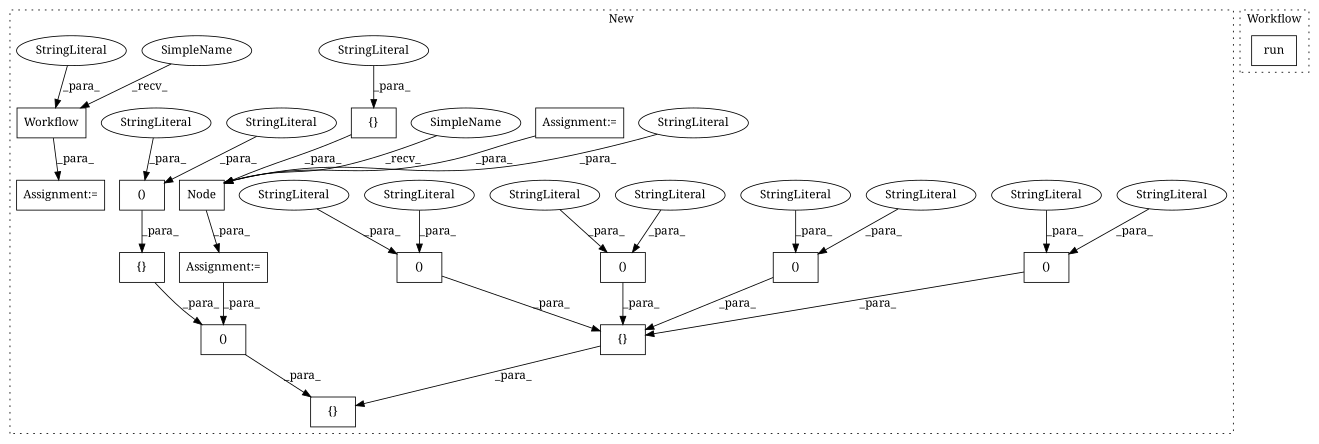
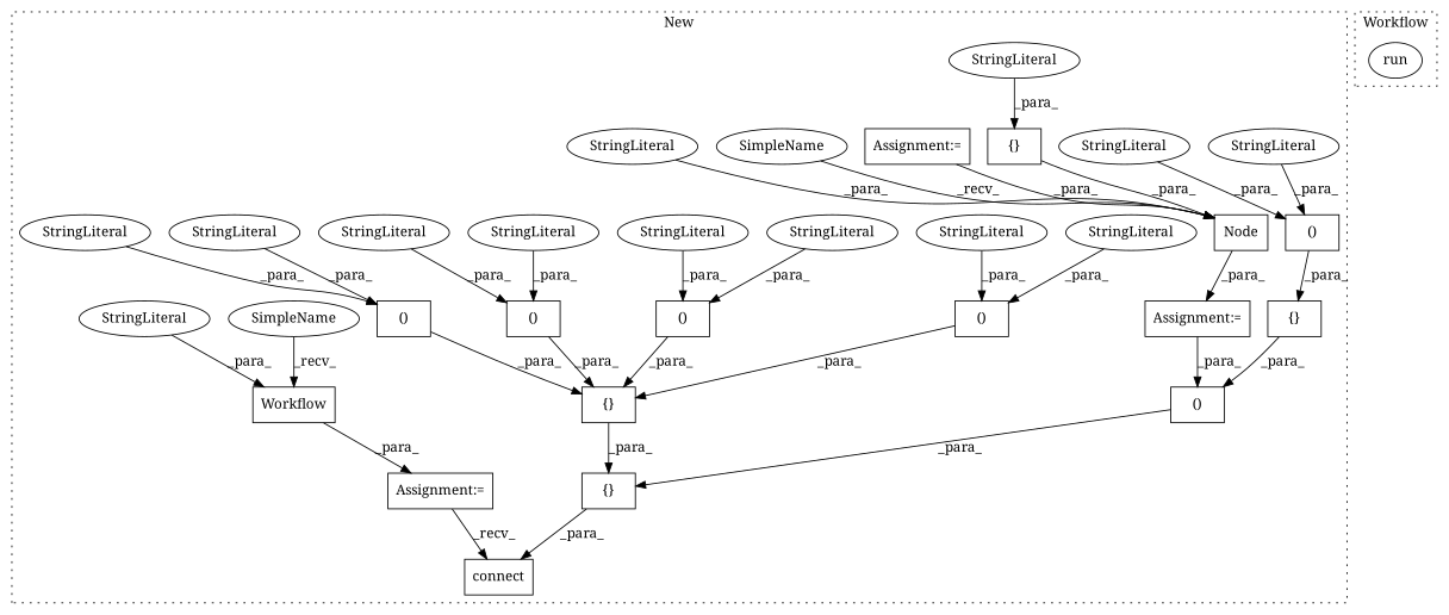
  digraph {
    fontname="Noto Serif"
    node [a=45 fontname="Noto Serif" l=10 s=17608 shape=box]
    edge [fontname="Noto Serif"]
    n1 [a=32 l="5,1" label="Node" s="17191,17284"]
    n2 [a=106 l=89 label="()" s=17554]
    n3 [a=4 l="1,1" label="{}" s="17221,17232"]
    n4 [a=106 l=33 label="()"]
    n5 [a=4 l="6,2" label="{}" s="17327,17643"]
    n6 [a=106 l=36 label="()" s=17388]
    n7 [a=4 l="6,2" label="{}" s="17382,17545"]
    n8 [a=106 l=33 label="()" s=17466]
    n9 [a=4 l="6,2" label="{}" s="17602,17641"]
    n10 [a=106 l=39 label="()" s=17506]
    n11 [a=32 l="9,1" label=Workflow s="16304,16328"]
    n12 [a=106 l=28 label="()" s=17431]
    n13 [label=StringLiteral s=17222 shape=ellipse]
    n14 [l=11 label=StringLiteral s=17413 shape=ellipse]
    n15 [l=12 label=StringLiteral s=17388 shape=ellipse]
    n16 [label=StringLiteral shape=ellipse]
    n17 [l=15 label=StringLiteral s=16313 shape=ellipse]
    n18 [label=StringLiteral s=17631 shape=ellipse]
    n19 [l=9 label=StringLiteral s=17450 shape=ellipse]
    n20 [l=15 label=StringLiteral s=17269 shape=ellipse]
    n21 [label=StringLiteral s=17466 shape=ellipse]
    n22 [l=6 label=StringLiteral s=17431 shape=ellipse]
    n23 [label=StringLiteral s=17506 shape=ellipse]
    n24 [l=16 label=StringLiteral s=17529 shape=ellipse]
    n25 [label=StringLiteral s=17489 shape=ellipse]
    n26 [a=7 l=1 label="Assignment:=" s=16300]
    n27 [a=7 l=3 label="Assignment:=" s=15808]
    n28 [a=7 l=1 label="Assignment:=" s=17187]
+   n29 [a=32 l="8,1" label=connect s="17310,17645"]
    n30 [a=42 l=2 label=SimpleName s=17188 shape=ellipse]
    n31 [a=42 l=2 label=SimpleName s=16301 shape=ellipse]
-   n32 [a=32 l=5 label=run s=9729]
+   n32 [a=32 l=5 label=run s=9729 shape=ellipse]
    subgraph cluster_1 {
      label=New
      style=dotted
      n1
      n2
      n3
      n4
      n5
      n6
      n7
      n8
      n9
      n10
      n11
      n12
      n13
      n14
      n15
      n16
      n17
      n18
      n19
      n20
      n21
      n22
      n23
      n24
      n25
      n26
      n27
      n28
+     n29
      n30
      n31
    }
    subgraph cluster_2 {
      label=Workflow
      style=dotted
      n32
    }
    n1 -> n28 [label=_para_]
    n2 -> n5 [label=_para_]
    n3 -> n1 [label=_para_]
    n4 -> n9 [label=_para_]
+   n5 -> n29 [label=_para_]
    n6 -> n7 [label=_para_]
    n7 -> n5 [label=_para_]
    n8 -> n7 [label=_para_]
    n9 -> n2 [label=_para_]
    n10 -> n7 [label=_para_]
    n11 -> n26 [label=_para_]
    n12 -> n7 [label=_para_]
    n13 -> n3 [label=_para_]
    n14 -> n6 [label=_para_]
    n15 -> n6 [label=_para_]
    n16 -> n4 [label=_para_]
    n17 -> n11 [label=_para_]
    n18 -> n4 [label=_para_]
    n19 -> n12 [label=_para_]
    n20 -> n1 [label=_para_]
    n21 -> n8 [label=_para_]
    n22 -> n12 [label=_para_]
    n23 -> n10 [label=_para_]
    n24 -> n10 [label=_para_]
    n25 -> n8 [label=_para_]
+   n26 -> n29 [label=_recv_]
    n27 -> n1 [label=_para_]
    n28 -> n2 [label=_para_]
    n30 -> n1 [label=_recv_]
    n31 -> n11 [label=_recv_]
  }
